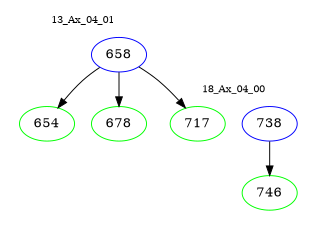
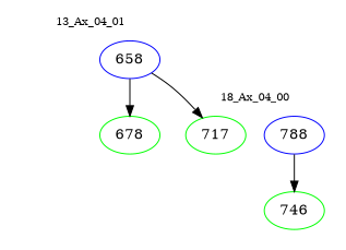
  digraph {
    node [color=green]
    edge [color=black]
    n1 [color=blue label=658]
-   n2 [label=654]
    n3 [label=678]
-   n4 [color=blue label=738]
+   n4 [color=blue label=788]
    n5 [label=717]
    n6 [label=746]
    subgraph cluster_1 {
      color=white
      fontsize=10
      label="13_Ax_04_01"
      n1
-     n2
      n3
    }
    subgraph cluster_2 {
      color=white
      fontsize=10
      label="18_Ax_04_00"
      n4
      n5
      n6
    }
-   n1 -> n2
    n1 -> n3
    n1 -> n5
    n4 -> n6
  }
